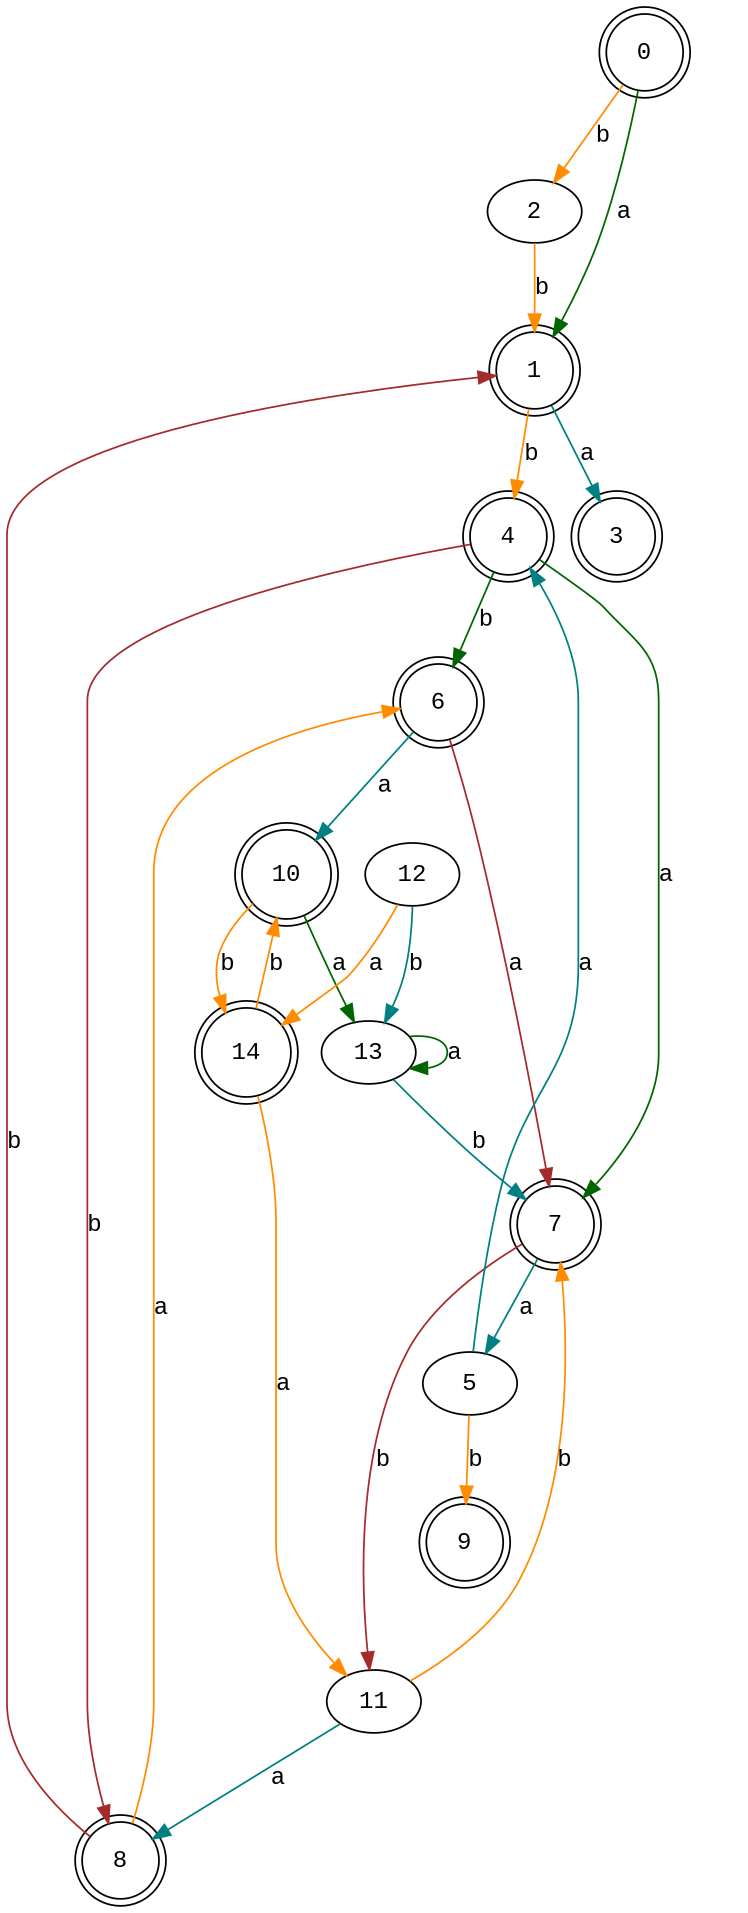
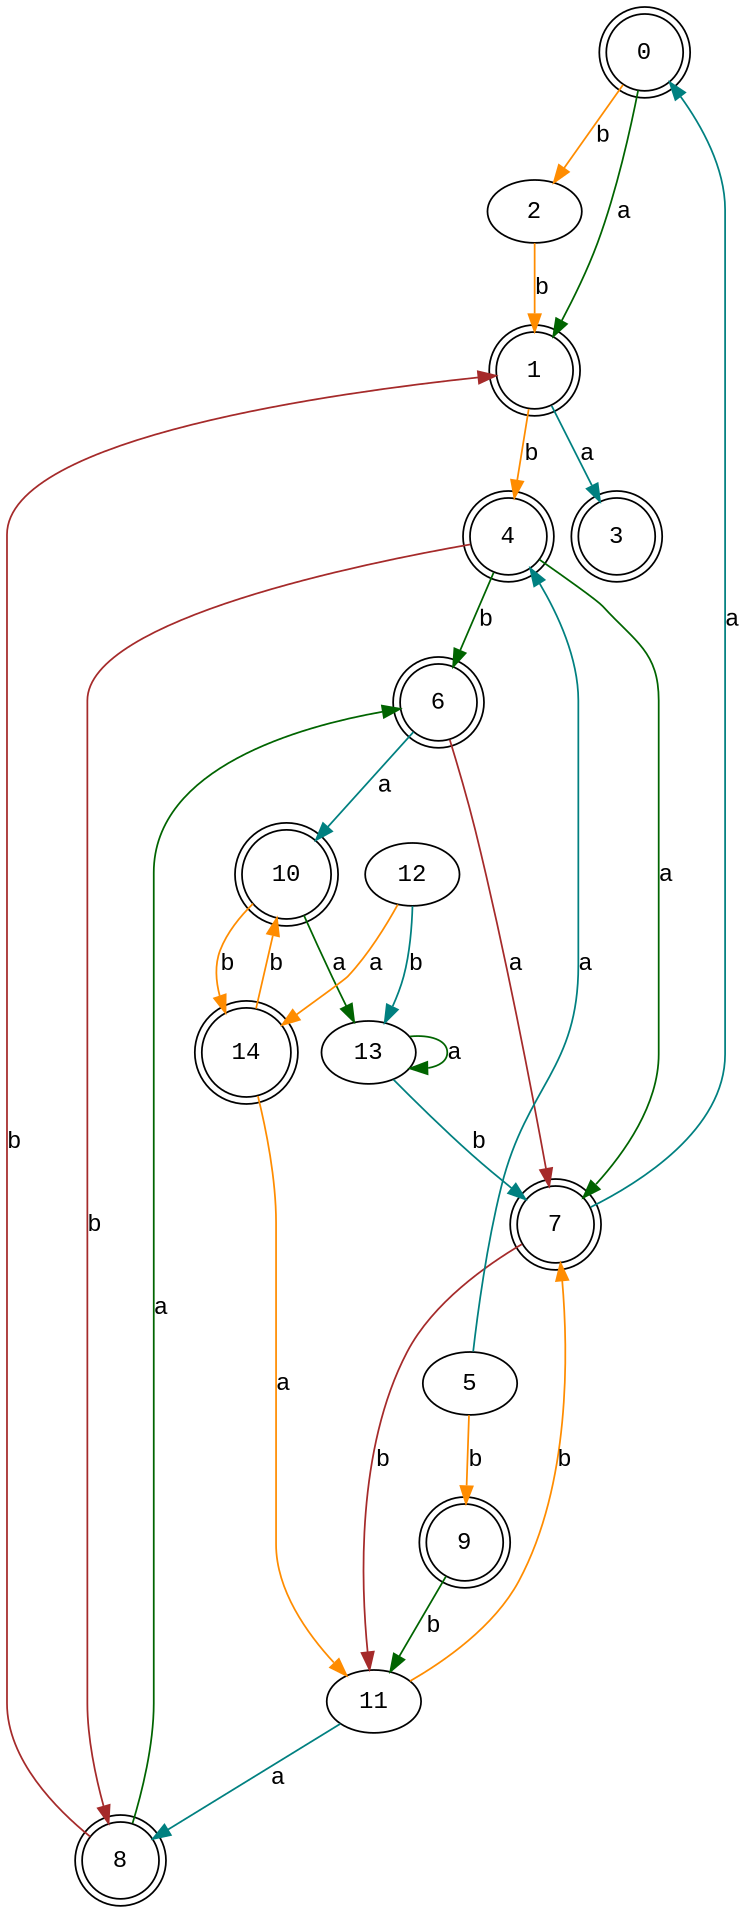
  digraph {
    fontname="Liberation Mono"
    node [fontname="Liberation Mono" shape=doublecircle]
    edge [color=darkorange fontname="Liberation Mono"]
    0
    1
    2 [shape=""]
    3
    4
    6
    7
    8
    5 [shape=""]
    9
    10
    11 [shape=""]
    13 [shape=""]
    14
    12 [shape=""]
    0 -> 1 [color=darkgreen label=a]
    0 -> 2 [label=b]
    1 -> 3 [color=teal label=a]
    1 -> 4 [label=b]
    2 -> 1 [label=b]
    4 -> 6 [color=darkgreen label=b]
    4 -> 7 [color=darkgreen label=a]
    4 -> 8 [color=brown label=b]
    6 -> 7 [color=brown label=a]
    6 -> 10 [color=teal label=a]
-   7 -> 5 [color=teal label=a]
+   7 -> 0 [color=teal label=a]
    7 -> 11 [color=brown label=b]
    8 -> 1 [color=brown label=b]
-   8 -> 6 [label=a]
+   8 -> 6 [color=darkgreen label=a]
    5 -> 4 [color=teal label=a]
    5 -> 9 [label=b]
+   9 -> 11 [color=darkgreen label=b]
    10 -> 13 [color=darkgreen label=a]
    10 -> 14 [label=b]
    11 -> 7 [label=b]
    11 -> 8 [color=teal label=a]
    13 -> 7 [color=teal label=b]
    13 -> 13 [color=darkgreen label=a]
    14 -> 10 [label=b]
    14 -> 11 [label=a]
    12 -> 13 [color=teal label=b]
    12 -> 14 [label=a]
  }
